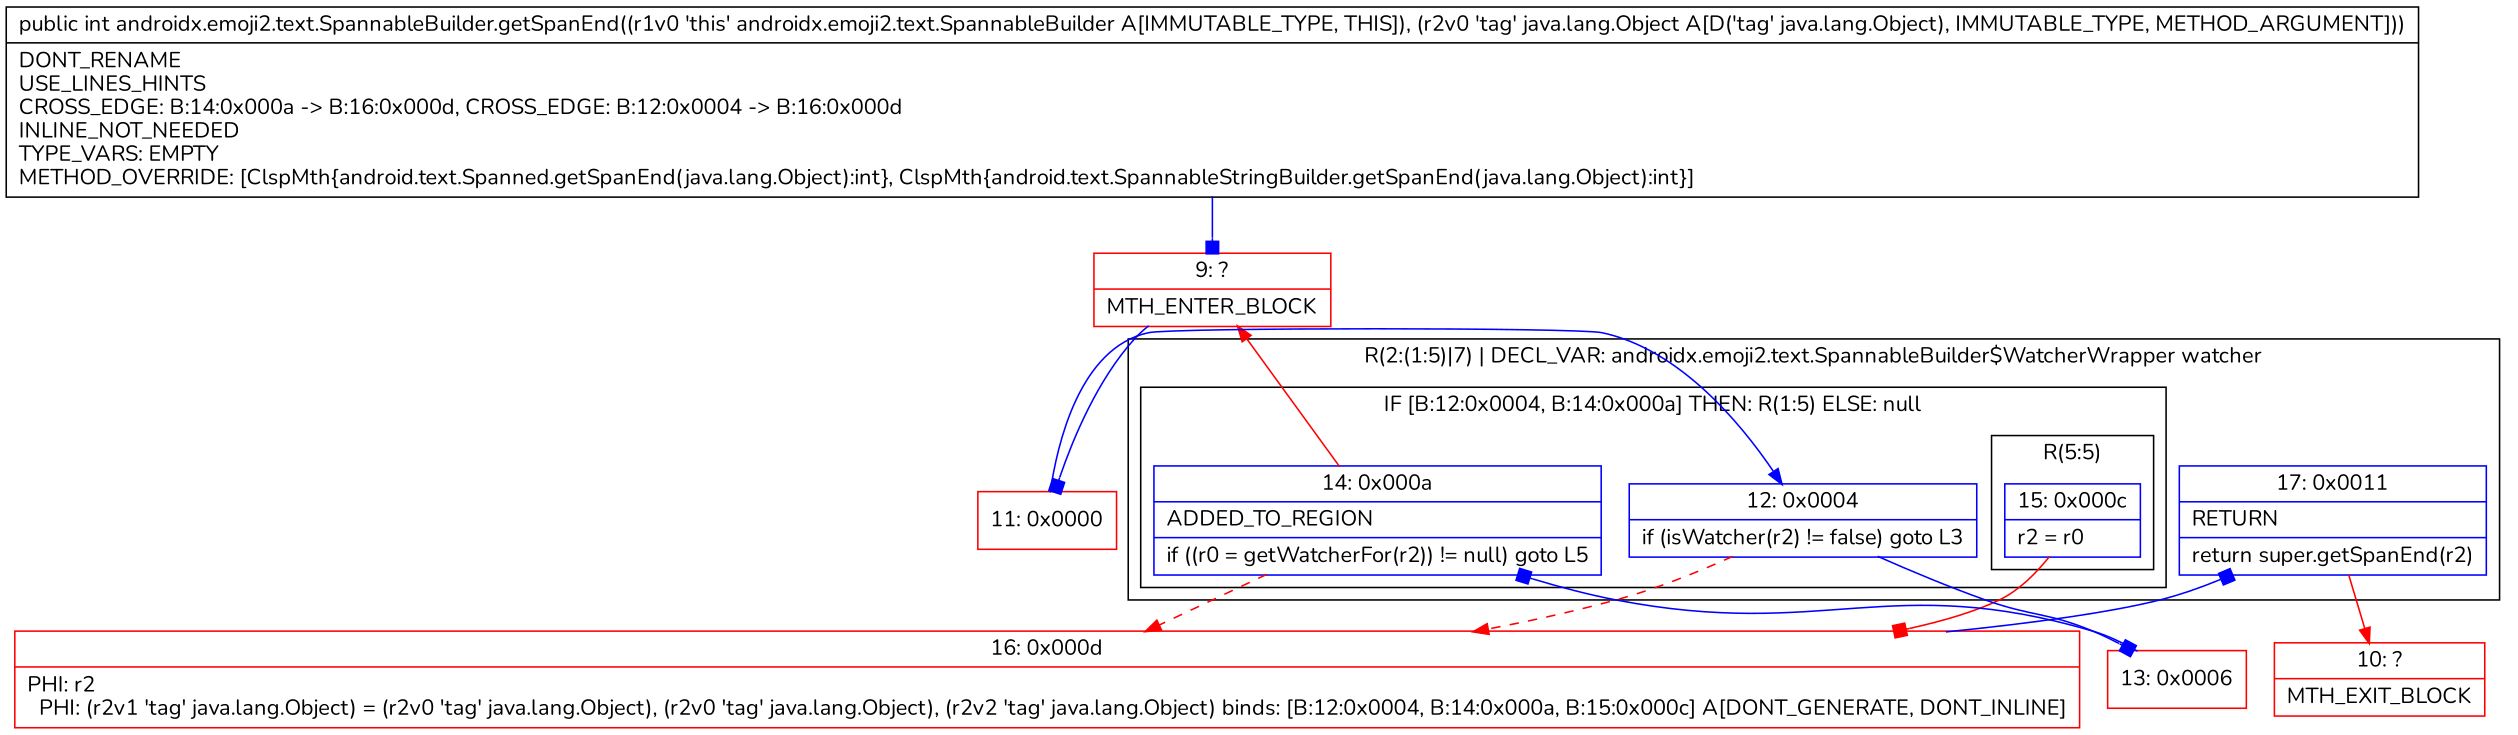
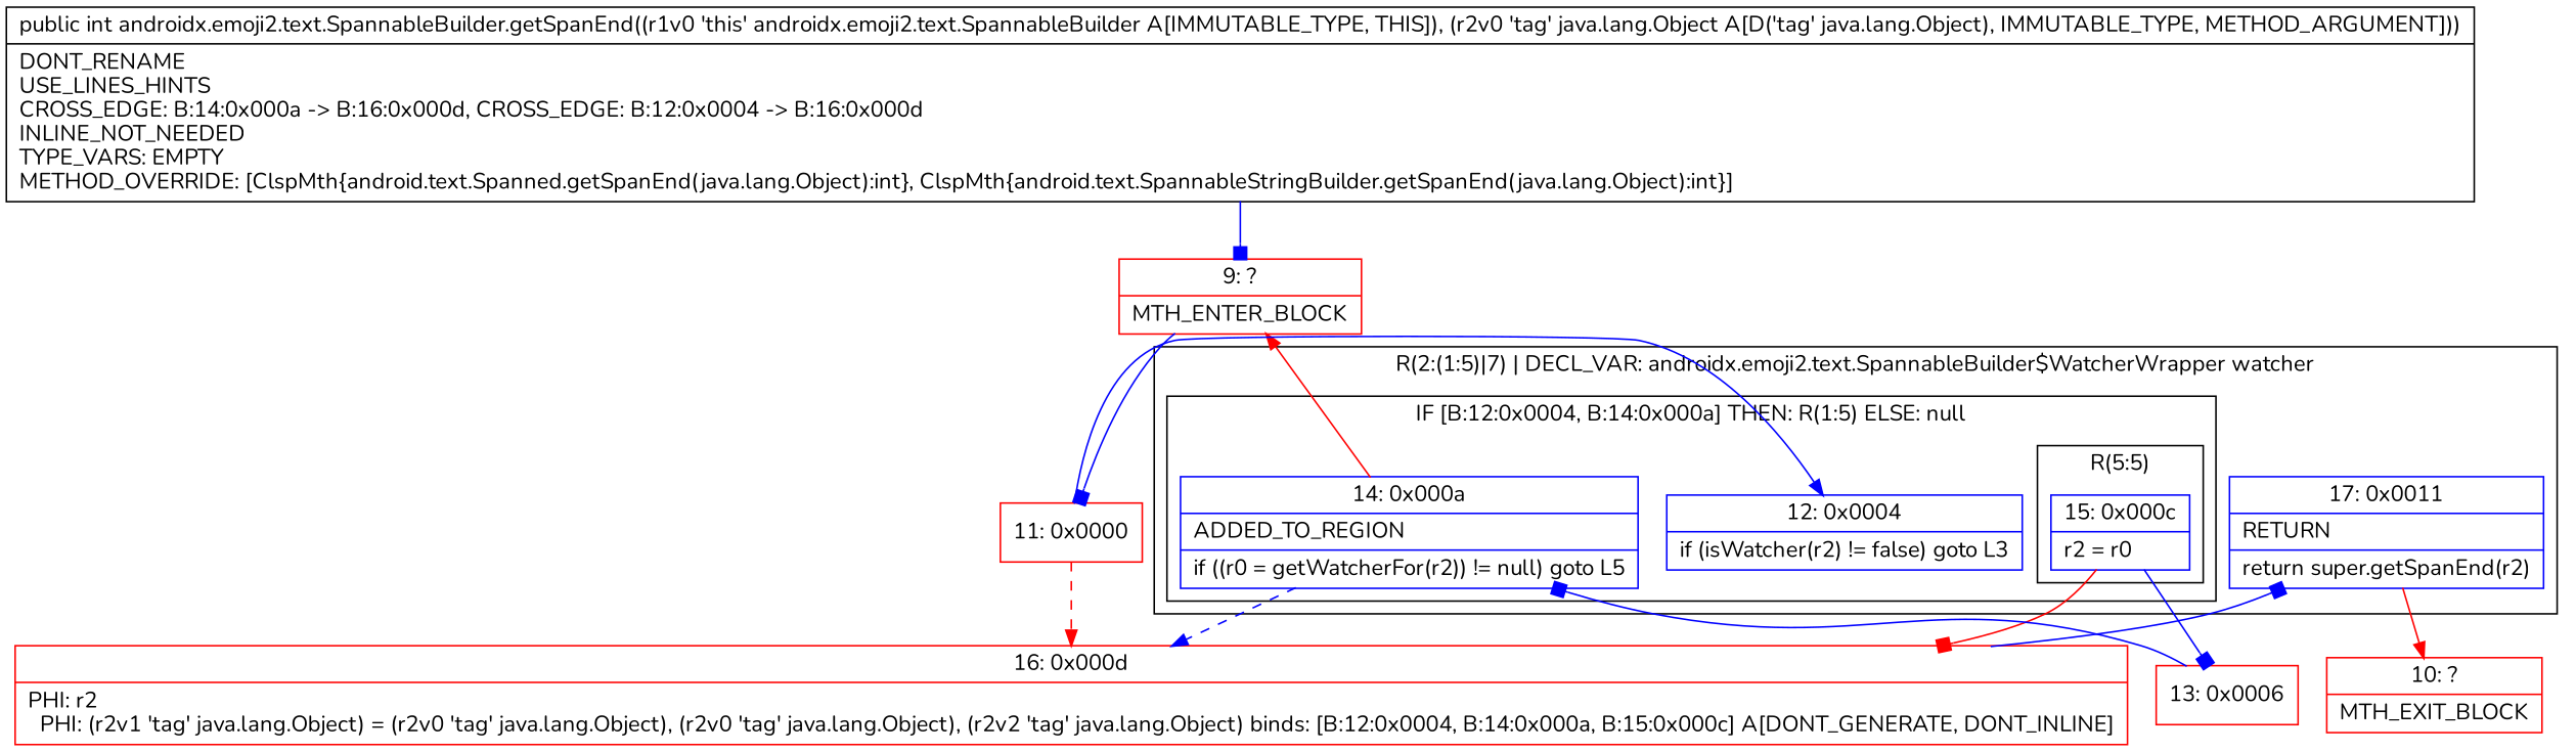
  digraph {
    fontname=Nunito
    node [color=red fontname=Nunito shape=record]
    edge [arrowhead=box color=blue fontname=Nunito]
    n1 [color=blue label="{15\:\ 0x000c|r2 = r0\l}"]
    n2 [color=blue label="{12\:\ 0x0004|if (isWatcher(r2) != false) goto L3\l}"]
    n3 [color=blue label="{14\:\ 0x000a|ADDED_TO_REGION\l|if ((r0 = getWatcherFor(r2)) != null) goto L5\l}"]
    n4 [color=blue label="{17\:\ 0x0011|RETURN\l|return super.getSpanEnd(r2)\l}"]
    n5 [label="{16\:\ 0x000d|PHI: r2 \l  PHI: (r2v1 'tag' java.lang.Object) = (r2v0 'tag' java.lang.Object), (r2v0 'tag' java.lang.Object), (r2v2 'tag' java.lang.Object) binds: [B:12:0x0004, B:14:0x000a, B:15:0x000c] A[DONT_GENERATE, DONT_INLINE]\l}"]
    n6 [label="{13\:\ 0x0006}"]
    n7 [label="{9\:\ ?|MTH_ENTER_BLOCK\l}"]
    n8 [label="{10\:\ ?|MTH_EXIT_BLOCK\l}"]
    n9 [label="{11\:\ 0x0000}"]
    n10 [label="{public int androidx.emoji2.text.SpannableBuilder.getSpanEnd((r1v0 'this' androidx.emoji2.text.SpannableBuilder A[IMMUTABLE_TYPE, THIS]), (r2v0 'tag' java.lang.Object A[D('tag' java.lang.Object), IMMUTABLE_TYPE, METHOD_ARGUMENT]))  | DONT_RENAME\lUSE_LINES_HINTS\lCROSS_EDGE: B:14:0x000a \-\> B:16:0x000d, CROSS_EDGE: B:12:0x0004 \-\> B:16:0x000d\lINLINE_NOT_NEEDED\lTYPE_VARS: EMPTY\lMETHOD_OVERRIDE: [ClspMth\{android.text.Spanned.getSpanEnd(java.lang.Object):int\}, ClspMth\{android.text.SpannableStringBuilder.getSpanEnd(java.lang.Object):int\}]\l}" color=""]
    subgraph cluster_1 {
      label="R(2:(1:5)|7) | DECL_VAR: androidx.emoji2.text.SpannableBuilder$WatcherWrapper watcher\l"
      n4
      subgraph cluster_2 {
        label="IF [B:12:0x0004, B:14:0x000a] THEN: R(1:5) ELSE: null"
        n2
        n3
        subgraph cluster_3 {
          label="R(5:5)"
          n1
        }
      }
    }
    n1 -> n5 [color=red]
-   n2 -> n5 [arrowhead=normal color=red style=dashed]
-   n2 -> n6
-   n3 -> n5 [arrowhead=normal color=red style=dashed]
+   n9 -> n5 [arrowhead=normal color=red style=dashed]
+   n1 -> n6
+   n3 -> n5 [arrowhead=normal style=dashed]
    n3 -> n7 [arrowhead=normal color=red]
    n4 -> n8 [arrowhead=normal color=red]
    n5 -> n4
    n6 -> n3
    n7 -> n9
    n9 -> n2 [arrowhead=normal]
    n10 -> n7
  }
